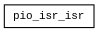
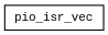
  digraph {
    rankdir=LR
    fontname="Liberation Mono"
-   n1 [color=black fillcolor=white fontname="Liberation Mono" fontsize=10 height=0.2 label=pio_isr_isr shape=record style=filled width=0.4]
+   n1 [color=black fillcolor=white fontname="Liberation Mono" fontsize=10 height=0.2 label=pio_isr_vec shape=record style=filled width=0.4]
  }
